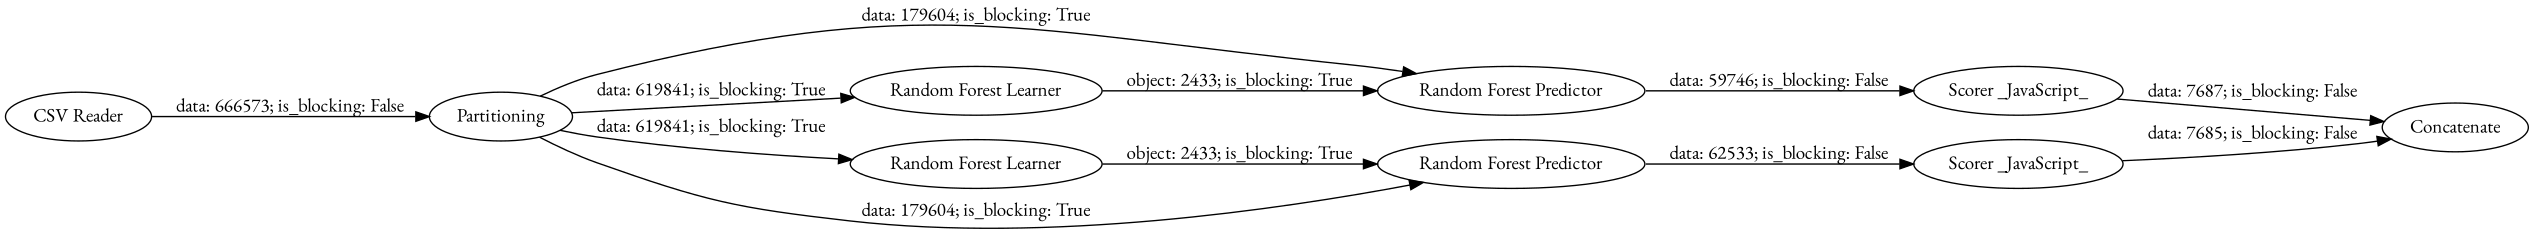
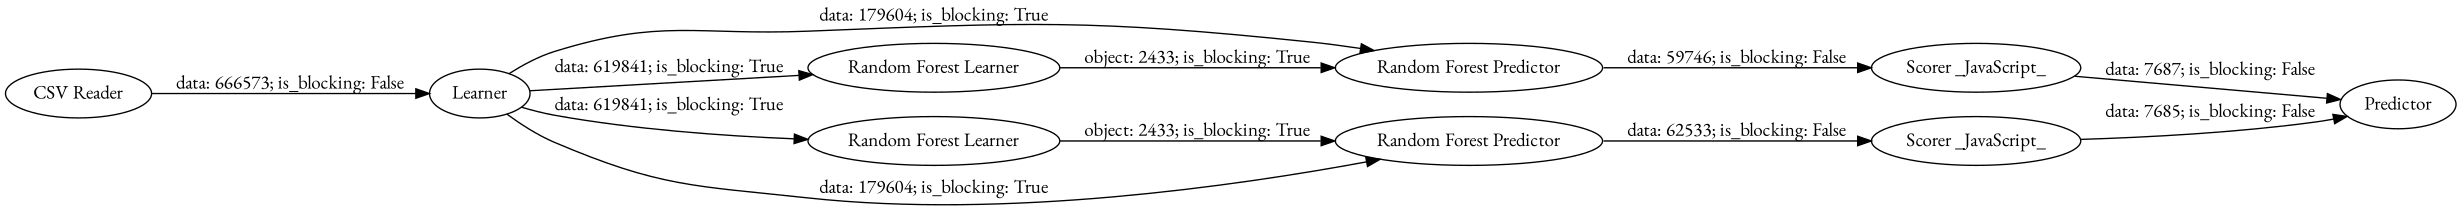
  digraph {
    fontname="EB Garamond"
    rankdir=LR
    node [fontname="EB Garamond"]
    edge [fontname="EB Garamond"]
    n1 [label="Random Forest Predictor"]
    n2 [label="Scorer _JavaScript_"]
-   n3 [label=Concatenate]
+   n3 [label=Predictor]
    n4 [label="Random Forest Learner"]
    n5 [label="Random Forest Learner"]
    n6 [label="Random Forest Predictor"]
    n7 [label="Scorer _JavaScript_"]
-   n8 [label=Partitioning]
+   n8 [label=Learner]
    n9 [label="CSV Reader"]
    n1 -> n2 [label="data: 59746; is_blocking: False"]
    n2 -> n3 [label="data: 7687; is_blocking: False"]
    n4 -> n1 [label="object: 2433; is_blocking: True"]
    n5 -> n6 [label="object: 2433; is_blocking: True"]
    n6 -> n7 [label="data: 62533; is_blocking: False"]
    n7 -> n3 [label="data: 7685; is_blocking: False"]
    n8 -> n1 [label="data: 179604; is_blocking: True"]
    n8 -> n4 [label="data: 619841; is_blocking: True"]
    n8 -> n5 [label="data: 619841; is_blocking: True"]
    n8 -> n6 [label="data: 179604; is_blocking: True"]
    n9 -> n8 [label="data: 666573; is_blocking: False"]
  }
